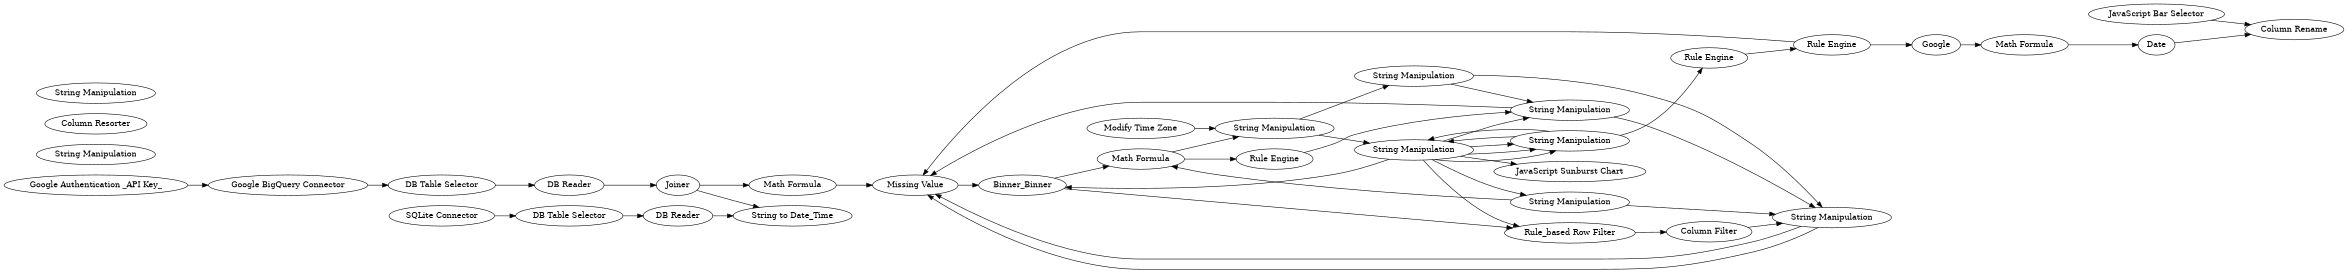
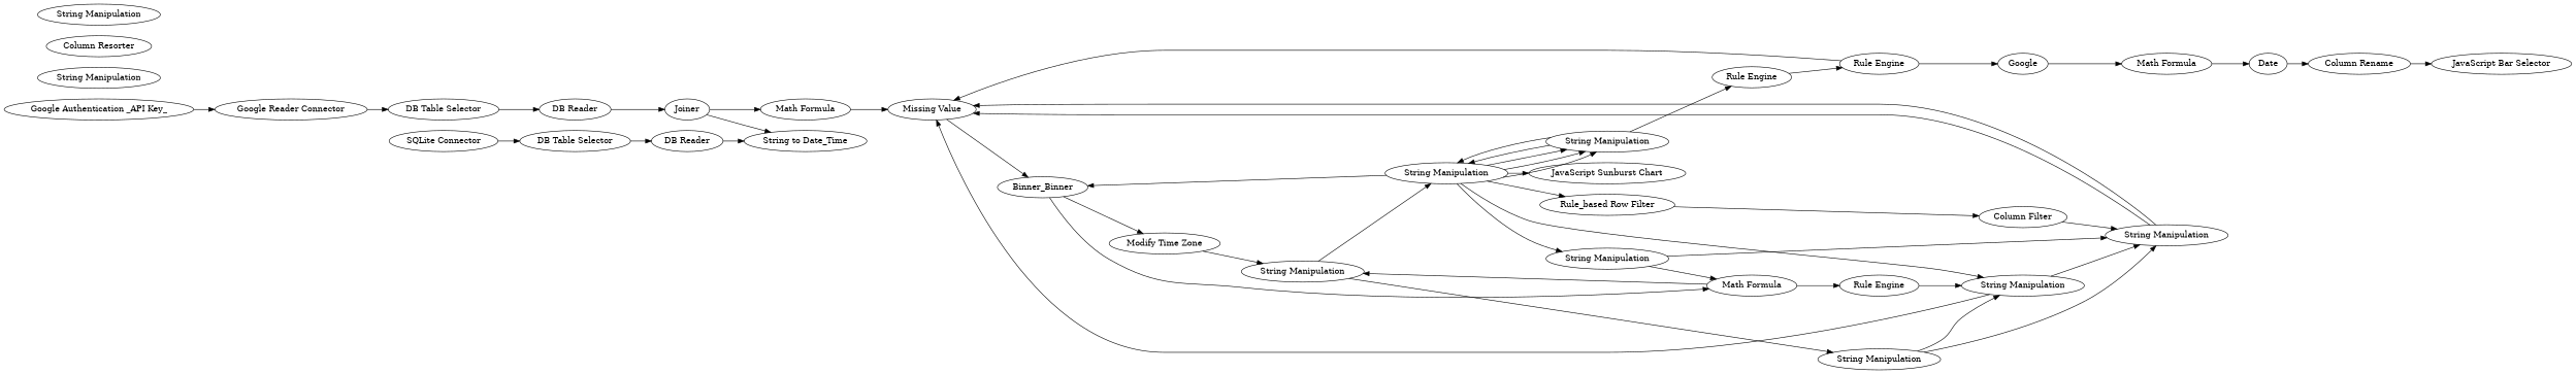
  digraph {
    rankdir=LR
    n1 [label="String to Date_Time"]
    n2 [label=Joiner]
    n3 [label="Math Formula"]
    n4 [label="Rule Engine"]
    n5 [label="Missing Value"]
    n6 [label=Google]
    n7 [label=Binner_Binner]
    n8 [label="Math Formula"]
    n9 [label="Rule Engine"]
    n10 [label="Modify Time Zone"]
    n11 [label="String Manipulation"]
    n12 [label="String Manipulation"]
    n13 [label="String Manipulation"]
    n14 [label="Math Formula"]
    n15 [label="Rule Engine"]
    n16 [label="String Manipulation"]
    n17 [label="String Manipulation"]
    n18 [label="String Manipulation"]
    n19 [label="String Manipulation"]
    n20 [label="JavaScript Sunburst Chart"]
    n21 [label="Rule_based Row Filter"]
    n22 [label="String Manipulation"]
    n23 [label="Column Filter"]
    n24 [label="Column Resorter"]
    n25 [label="String Manipulation"]
    n26 [label="JavaScript Bar Selector"]
    n27 [label=Date]
    n28 [label="Column Rename"]
    n29 [label="DB Table Selector"]
    n30 [label="DB Reader"]
    n31 [label="SQLite Connector"]
    n32 [label="DB Table Selector"]
    n33 [label="DB Reader"]
    n34 [label="Google Authentication _API Key_"]
-   n35 [label="Google BigQuery Connector"]
+   n35 [label="Google Reader Connector"]
    n2 -> n1
    n2 -> n3
    n3 -> n5
    n4 -> n5
    n4 -> n6
    n5 -> n7
    n6 -> n8
-   n7 -> n21
+   n7 -> n10
    n7 -> n14
    n8 -> n27
    n9 -> n4
    n10 -> n11
    n11 -> n12
    n11 -> n13
    n12 -> n16
    n12 -> n17
    n13 -> n7
    n13 -> n16
    n13 -> n18
    n13 -> n18
    n13 -> n18
    n13 -> n19
    n13 -> n20
    n13 -> n21
    n14 -> n11
    n14 -> n15
    n15 -> n16
    n16 -> n5
    n16 -> n17
    n17 -> n5
    n17 -> n5
    n18 -> n9
    n18 -> n13
    n18 -> n13
    n19 -> n14
    n19 -> n17
    n21 -> n23
    n23 -> n17
    n27 -> n28
-   n26 -> n28
+   n28 -> n26
    n29 -> n30
    n30 -> n2
    n31 -> n32
    n32 -> n33
    n33 -> n1
    n34 -> n35
    n35 -> n29
  }
